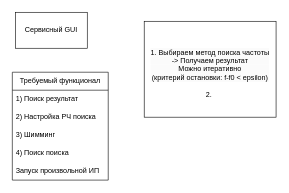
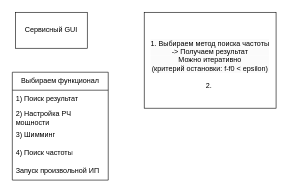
  <mxCell id="0" />
  <mxCell id="1" parent="0" />
  <mxCell id="2" value="Сервисный GUI" style="rounded=0;whiteSpace=wrap;html=1;" vertex="1" parent="1"><mxGeometry x="25" y="20" width="120" height="60" as="geometry" /></mxCell>
- <mxCell id="3" value="Требуемый функционал" style="swimlane;fontStyle=0;childLayout=stackLayout;horizontal=1;startSize=30;horizontalStack=0;resizeParent=1;resizeParentMax=0;resizeLast=0;collapsible=1;marginBottom=0;whiteSpace=wrap;html=1;" vertex="1" parent="1"><mxGeometry x="20" y="120" width="160" height="180" as="geometry"><mxRectangle x="70" y="180" width="60" height="30" as="alternateBounds" /></mxGeometry></mxCell>
+ <mxCell id="3" value="Выбираем функционал" style="swimlane;fontStyle=0;childLayout=stackLayout;horizontal=1;startSize=30;horizontalStack=0;resizeParent=1;resizeParentMax=0;resizeLast=0;collapsible=1;marginBottom=0;whiteSpace=wrap;html=1;" vertex="1" parent="1"><mxGeometry x="20" y="120" width="160" height="180" as="geometry"><mxRectangle x="70" y="180" width="60" height="30" as="alternateBounds" /></mxGeometry></mxCell>
  <mxCell id="4" value="1) Поиск результат" style="text;strokeColor=none;fillColor=none;align=left;verticalAlign=middle;spacingLeft=4;spacingRight=4;overflow=hidden;points=[[0,0.5],[1,0.5]];portConstraint=eastwest;rotatable=0;whiteSpace=wrap;html=1;" vertex="1" parent="3"><mxGeometry y="30" width="160" height="30" as="geometry" /></mxCell>
- <mxCell id="5" value="2) Настройка РЧ поиска" style="text;strokeColor=none;fillColor=none;align=left;verticalAlign=middle;spacingLeft=4;spacingRight=4;overflow=hidden;points=[[0,0.5],[1,0.5]];portConstraint=eastwest;rotatable=0;whiteSpace=wrap;html=1;" vertex="1" parent="3"><mxGeometry y="60" width="160" height="30" as="geometry" /></mxCell>
+ <mxCell id="5" value="2) Настройка РЧ мощности" style="text;strokeColor=none;fillColor=none;align=left;verticalAlign=middle;spacingLeft=4;spacingRight=4;overflow=hidden;points=[[0,0.5],[1,0.5]];portConstraint=eastwest;rotatable=0;whiteSpace=wrap;html=1;" vertex="1" parent="3"><mxGeometry y="60" width="160" height="30" as="geometry" /></mxCell>
  <mxCell id="6" value="3) Шимминг" style="text;strokeColor=none;fillColor=none;align=left;verticalAlign=middle;spacingLeft=4;spacingRight=4;overflow=hidden;points=[[0,0.5],[1,0.5]];portConstraint=eastwest;rotatable=0;whiteSpace=wrap;html=1;" vertex="1" parent="3"><mxGeometry y="90" width="160" height="30" as="geometry" /></mxCell>
- <mxCell id="7" value="4) Поиск поиска" style="text;strokeColor=none;fillColor=none;align=left;verticalAlign=middle;spacingLeft=4;spacingRight=4;overflow=hidden;points=[[0,0.5],[1,0.5]];portConstraint=eastwest;rotatable=0;whiteSpace=wrap;html=1;" vertex="1" parent="3"><mxGeometry y="120" width="160" height="30" as="geometry" /></mxCell>
+ <mxCell id="7" value="4) Поиск частоты" style="text;strokeColor=none;fillColor=none;align=left;verticalAlign=middle;spacingLeft=4;spacingRight=4;overflow=hidden;points=[[0,0.5],[1,0.5]];portConstraint=eastwest;rotatable=0;whiteSpace=wrap;html=1;" vertex="1" parent="3"><mxGeometry y="120" width="160" height="30" as="geometry" /></mxCell>
  <mxCell id="8" value="Запуск произвольной ИП" style="text;strokeColor=none;fillColor=none;align=left;verticalAlign=middle;spacingLeft=4;spacingRight=4;overflow=hidden;points=[[0,0.5],[1,0.5]];portConstraint=eastwest;rotatable=0;whiteSpace=wrap;html=1;" vertex="1" parent="3"><mxGeometry y="150" width="160" height="30" as="geometry" /></mxCell>
- <mxCell id="9" value="&lt;br&gt;&lt;span style=&quot;color: rgb(0, 0, 0); font-family: Helvetica; font-size: 12px; font-style: normal; font-variant-ligatures: normal; font-variant-caps: normal; font-weight: 400; letter-spacing: normal; orphans: 2; text-align: center; text-indent: 0px; text-transform: none; widows: 2; word-spacing: 0px; -webkit-text-stroke-width: 0px; white-space: normal; background-color: rgb(251, 251, 251); text-decoration-thickness: initial; text-decoration-style: initial; text-decoration-color: initial; float: none; display: inline !important;&quot;&gt;1. Выбираем метод поиска частоты&lt;/span&gt;&lt;div style=&quot;forced-color-adjust: none; color: rgb(0, 0, 0); font-family: Helvetica; font-size: 12px; font-style: normal; font-variant-ligatures: normal; font-variant-caps: normal; font-weight: 400; letter-spacing: normal; orphans: 2; text-align: center; text-indent: 0px; text-transform: none; widows: 2; word-spacing: 0px; -webkit-text-stroke-width: 0px; white-space: normal; background-color: rgb(251, 251, 251); text-decoration-thickness: initial; text-decoration-style: initial; text-decoration-color: initial;&quot;&gt;-&amp;gt; Получаем результат&lt;/div&gt;&lt;div style=&quot;forced-color-adjust: none; color: rgb(0, 0, 0); font-family: Helvetica; font-size: 12px; font-style: normal; font-variant-ligatures: normal; font-variant-caps: normal; font-weight: 400; letter-spacing: normal; orphans: 2; text-align: center; text-indent: 0px; text-transform: none; widows: 2; word-spacing: 0px; -webkit-text-stroke-width: 0px; white-space: normal; background-color: rgb(251, 251, 251); text-decoration-thickness: initial; text-decoration-style: initial; text-decoration-color: initial;&quot;&gt;Можно итеративно&lt;br&gt;(критерий остановки: f-f0 &amp;lt; epsilon)&lt;/div&gt;&lt;div&gt;&lt;br&gt;&lt;/div&gt;&lt;div&gt;2.&amp;nbsp;&lt;/div&gt;" style="rounded=0;whiteSpace=wrap;html=1;" vertex="1" parent="1"><mxGeometry x="240" y="35" width="220" height="160" as="geometry" /></mxCell>
+ <mxCell id="9" value="&lt;br&gt;&lt;span style=&quot;color: rgb(0, 0, 0); font-family: Helvetica; font-size: 12px; font-style: normal; font-variant-ligatures: normal; font-variant-caps: normal; font-weight: 400; letter-spacing: normal; orphans: 2; text-align: center; text-indent: 0px; text-transform: none; widows: 2; word-spacing: 0px; -webkit-text-stroke-width: 0px; white-space: normal; background-color: rgb(251, 251, 251); text-decoration-thickness: initial; text-decoration-style: initial; text-decoration-color: initial; float: none; display: inline !important;&quot;&gt;1. Выбираем метод поиска частоты&lt;/span&gt;&lt;div style=&quot;forced-color-adjust: none; color: rgb(0, 0, 0); font-family: Helvetica; font-size: 12px; font-style: normal; font-variant-ligatures: normal; font-variant-caps: normal; font-weight: 400; letter-spacing: normal; orphans: 2; text-align: center; text-indent: 0px; text-transform: none; widows: 2; word-spacing: 0px; -webkit-text-stroke-width: 0px; white-space: normal; background-color: rgb(251, 251, 251); text-decoration-thickness: initial; text-decoration-style: initial; text-decoration-color: initial;&quot;&gt;-&amp;gt; Получаем результат&lt;/div&gt;&lt;div style=&quot;forced-color-adjust: none; color: rgb(0, 0, 0); font-family: Helvetica; font-size: 12px; font-style: normal; font-variant-ligatures: normal; font-variant-caps: normal; font-weight: 400; letter-spacing: normal; orphans: 2; text-align: center; text-indent: 0px; text-transform: none; widows: 2; word-spacing: 0px; -webkit-text-stroke-width: 0px; white-space: normal; background-color: rgb(251, 251, 251); text-decoration-thickness: initial; text-decoration-style: initial; text-decoration-color: initial;&quot;&gt;Можно итеративно&lt;br&gt;(критерий остановки: f-f0 &amp;lt; epsilon)&lt;/div&gt;&lt;div&gt;&lt;br&gt;&lt;/div&gt;&lt;div&gt;2.&amp;nbsp;&lt;/div&gt;" style="rounded=0;whiteSpace=wrap;html=1;" vertex="1" parent="1"><mxGeometry x="240" y="20" width="220" height="160" as="geometry" /></mxCell>
